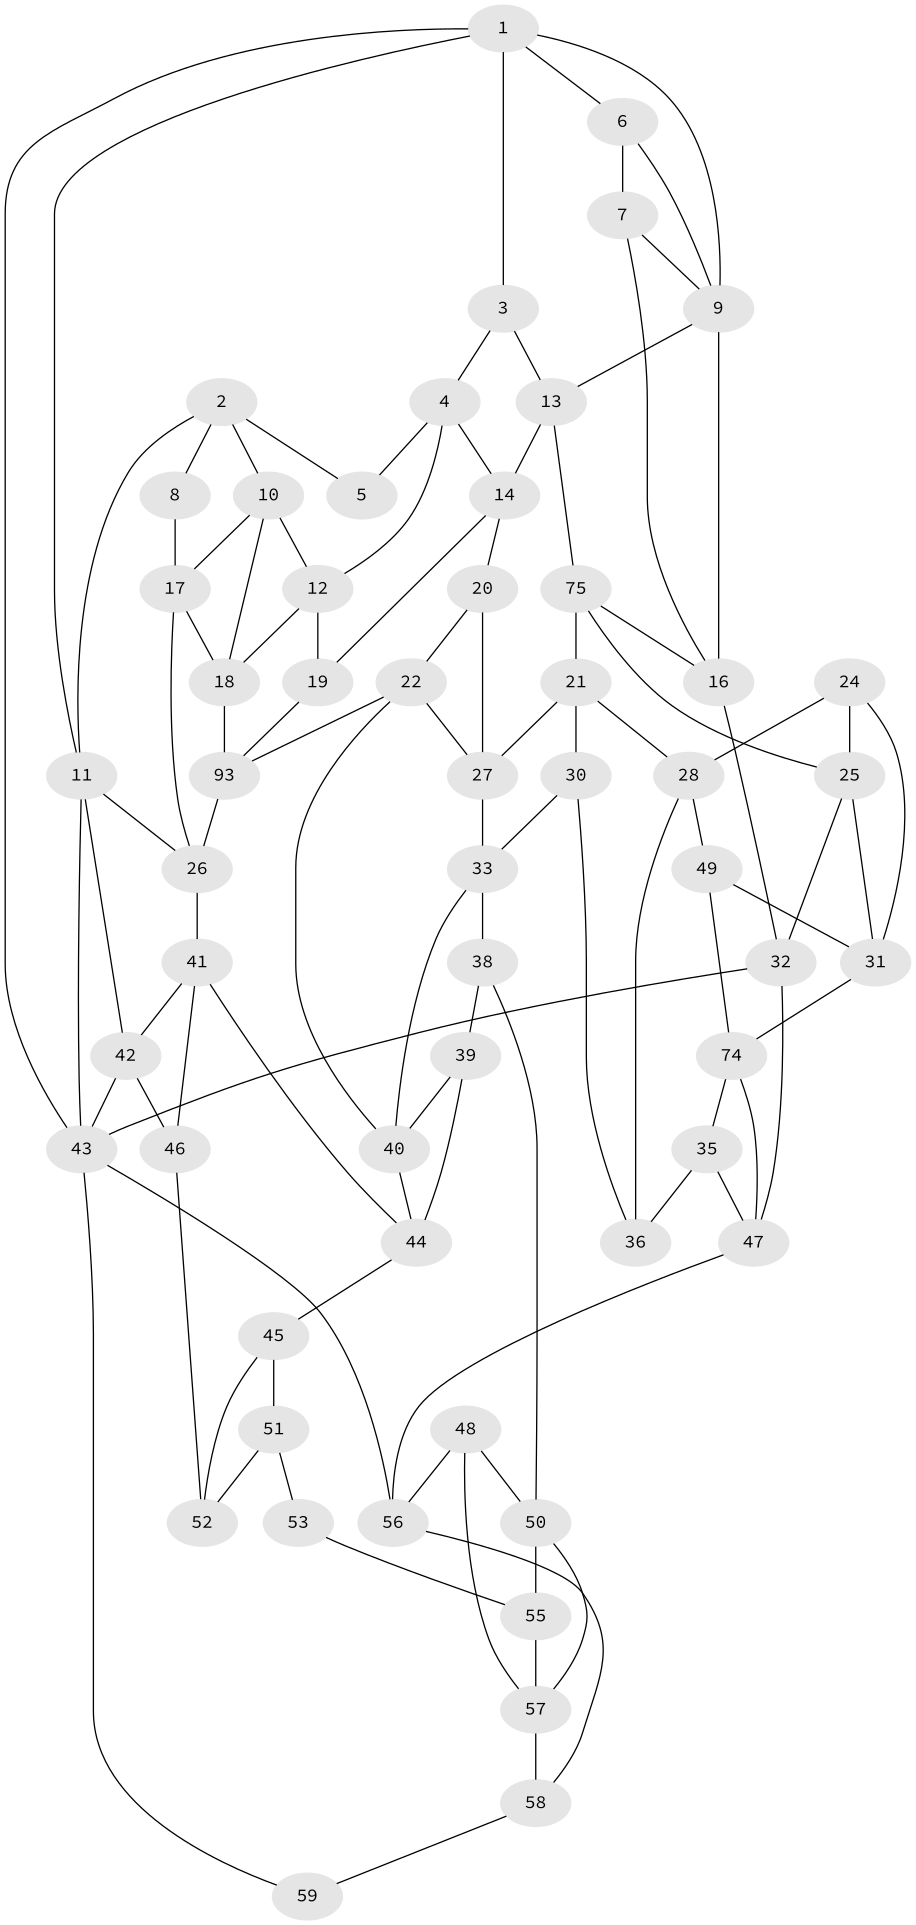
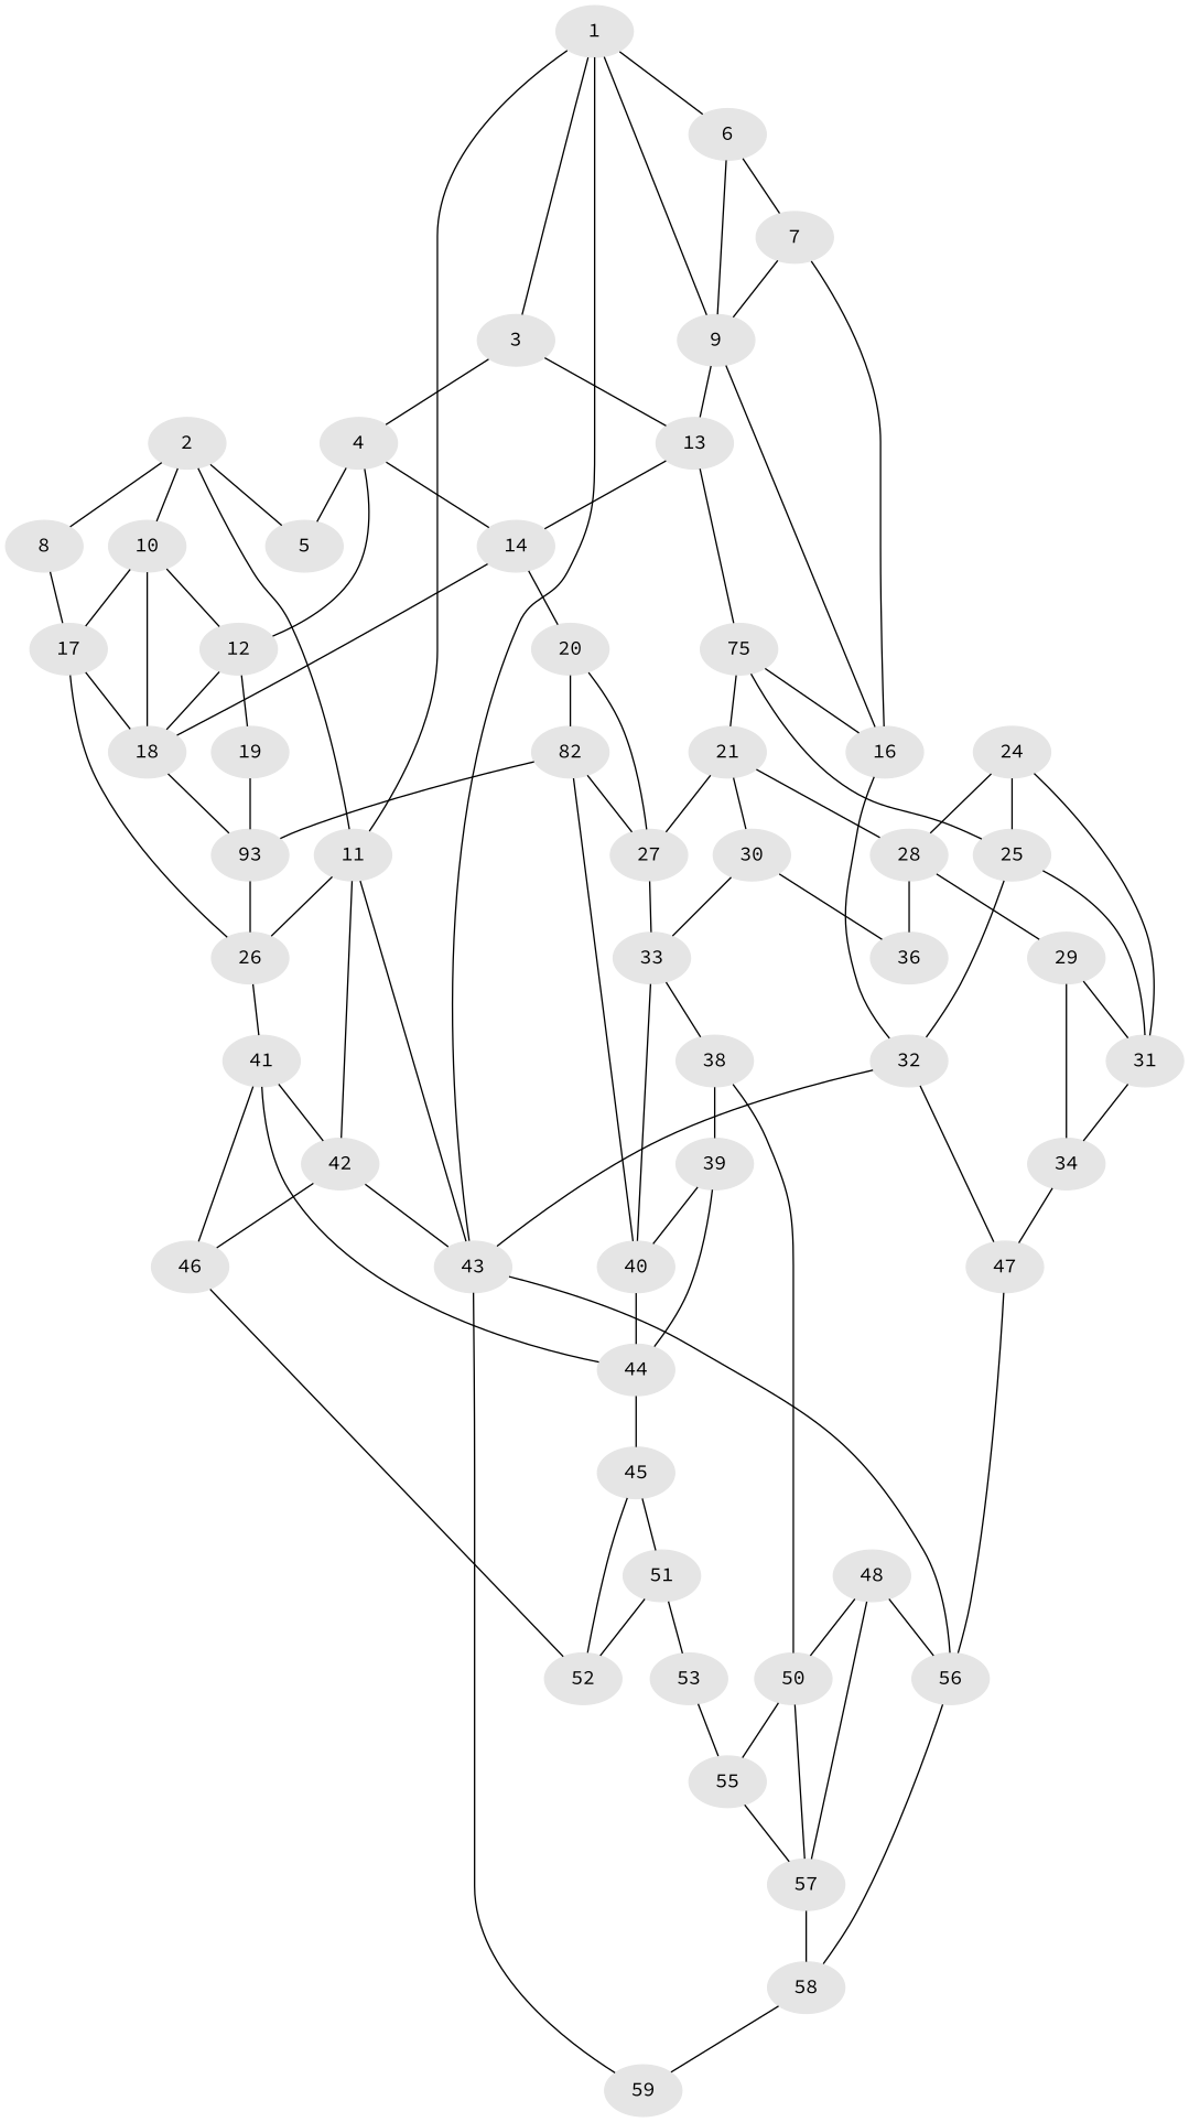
  graph {
    fontname="Source Code Pro"
    node [color=gray90 fontname="Source Code Pro" style=filled]
    edge [fontname="Source Code Pro" weight=1.0]
    1
    3
    6
    9
    11
    43
    4
    13
    7
    16
    26
    42
    56
    59
    2
    5
    8
    10
    17
    12
    14
    n22 [label=75]
    18
    19
    20
    32
    n27 [label=93]
    41
    46
    21
    25
-   22
+   22 [label=82]
    27
    28
    30
    31
    47
    40
    33
-   29 [label=49]
+   29
    36
    44
    24
-   34 [label=74]
+   34
    38
-   35
    39
    50
    48
    57
    55
    45
    52
    58
    51
    53
    1 -- 3
    1 -- 6
    1 -- 9
    1 -- 11
    1 -- 43
    3 -- 4
    3 -- 13
    6 -- 9
    6 -- 7
    9 -- 13
    9 -- 16
    11 -- 43
    11 -- 26
    11 -- 42
    43 -- 56
    43 -- 59
    4 -- 5
    4 -- 12
    4 -- 14
    13 -- 14
    13 -- n22
    7 -- 9
    7 -- 16
    16 -- 32
    26 -- 41
    42 -- 43
    42 -- 46
    56 -- 58
    2 -- 11
    2 -- 5
    2 -- 8
    2 -- 10
    8 -- 17
    10 -- 17
    10 -- 12
    10 -- 18
    17 -- 26
    17 -- 18
    12 -- 18
    12 -- 19
-   14 -- 19
+   14 -- 18
    14 -- 20
    n22 -- 16
    n22 -- 21
    n22 -- 25
    18 -- n27
    19 -- n27
    20 -- 22
    20 -- 27
    32 -- 43
    32 -- 47
    n27 -- 26
    41 -- 42
    41 -- 46
    41 -- 44
    46 -- 52
    21 -- 27
    21 -- 28
    21 -- 30
    25 -- 32
    25 -- 31
    22 -- n27
    22 -- 27
    22 -- 40
    27 -- 33
    28 -- 29
    28 -- 36
    30 -- 33
    30 -- 36
    31 -- 34
    47 -- 56
    40 -- 44
    33 -- 40
    33 -- 38
    29 -- 31
    29 -- 34
    44 -- 45
    24 -- 25
    24 -- 28
    24 -- 31
    34 -- 47
-   34 -- 35
    38 -- 39
    38 -- 50
-   35 -- 47
-   35 -- 36
    39 -- 40
    39 -- 44
    50 -- 57
    50 -- 55
    48 -- 56
    48 -- 50
    48 -- 57
    57 -- 58
    55 -- 57
    45 -- 52
    45 -- 51
    58 -- 59
    51 -- 52
    51 -- 53
    53 -- 55
  }
